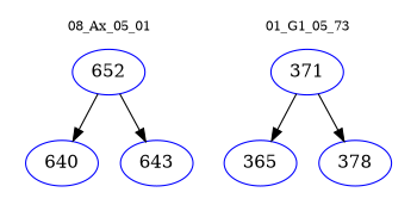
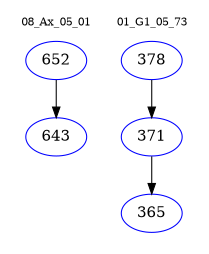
  digraph {
    node [color=blue]
    edge [color=black]
    n1 [label=652]
-   n2 [label=640]
    n3 [label=643]
    n4 [label=371]
    n5 [label=365]
    n6 [label=378]
    subgraph cluster_1 {
      color=white
      fontsize=10
      label="08_Ax_05_01"
      n1
-     n2
      n3
    }
    subgraph cluster_2 {
      color=white
      fontsize=10
      label="01_G1_05_73"
      n4
      n5
      n6
    }
-   n1 -> n2
    n1 -> n3
    n4 -> n5
-   n4 -> n6
+   n6 -> n4
  }
